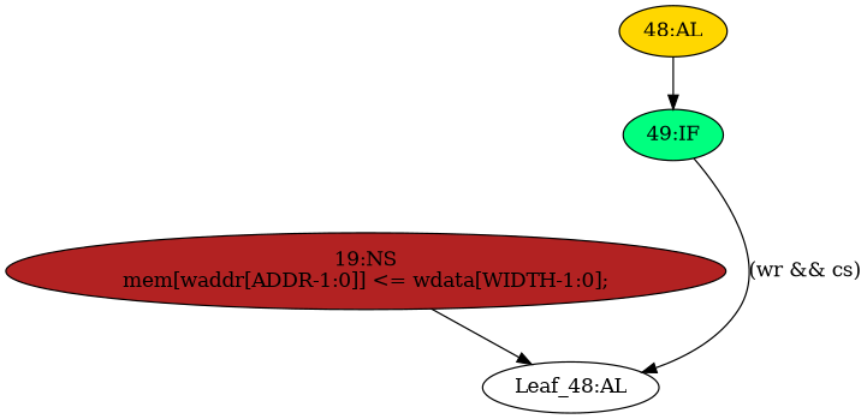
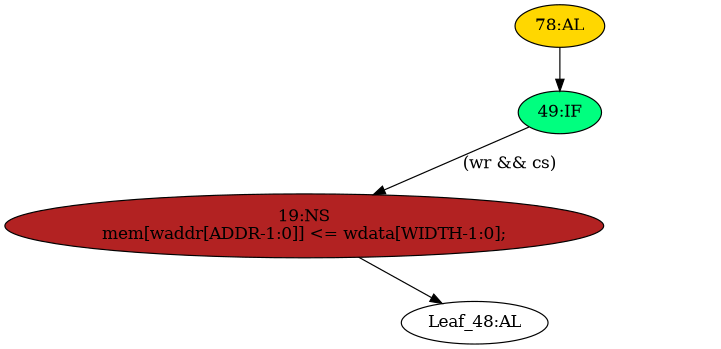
  strict digraph {
    node [statements="[]" style=filled]
    edge [cond="[]" lineno=None]
-   n1 [ast="<pyverilog.vparser.ast.Always object at 0x7fbfca5ec210>" clk_sens=True fillcolor=gold label="48:AL" sens="['clk']" typ=Always use_var="['cs', 'wdata', 'wr']"]
+   n1 [ast="<pyverilog.vparser.ast.Always object at 0x7fbfca5ec210>" clk_sens=True fillcolor=gold label="78:AL" sens="['clk']" typ=Always use_var="['cs', 'wdata', 'wr']"]
    n2 [ast="<pyverilog.vparser.ast.IfStatement object at 0x7fbfca5ec390>" fillcolor=springgreen label="49:IF" typ=IfStatement]
    n3 [ast="<pyverilog.vparser.ast.NonblockingSubstitution object at 0x7fbfca5ec450>" fillcolor=firebrick label="19:NS\nmem[waddr[ADDR-1:0]] <= wdata[WIDTH-1:0];" statements="[<pyverilog.vparser.ast.NonblockingSubstitution object at 0x7fbfca5ec450>]" typ=NonblockingSubstitution]
    n4 [def_var="['mem']" label="Leaf_48:AL" statements="" style=""]
    n1 -> n2
-   n2 -> n4 [cond="['wr', 'cs']" label="(wr && cs)" lineno=49]
+   n2 -> n3 [cond="['wr', 'cs']" label="(wr && cs)" lineno=49]
    n3 -> n4
  }
